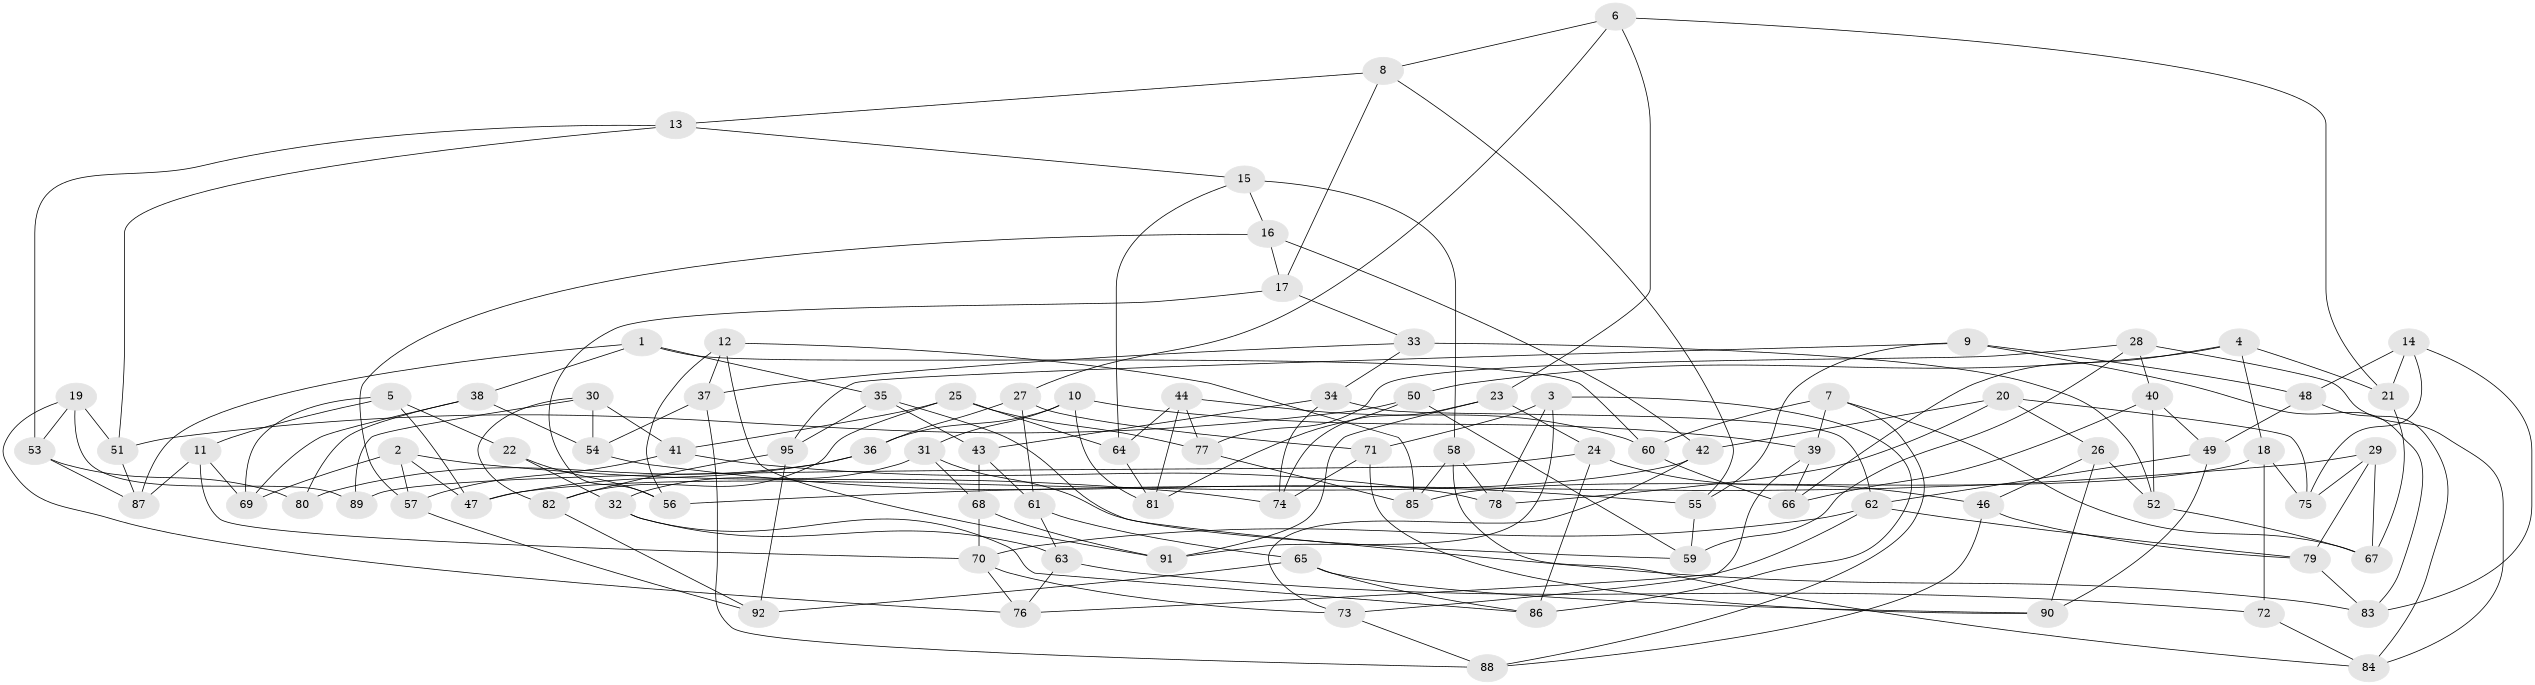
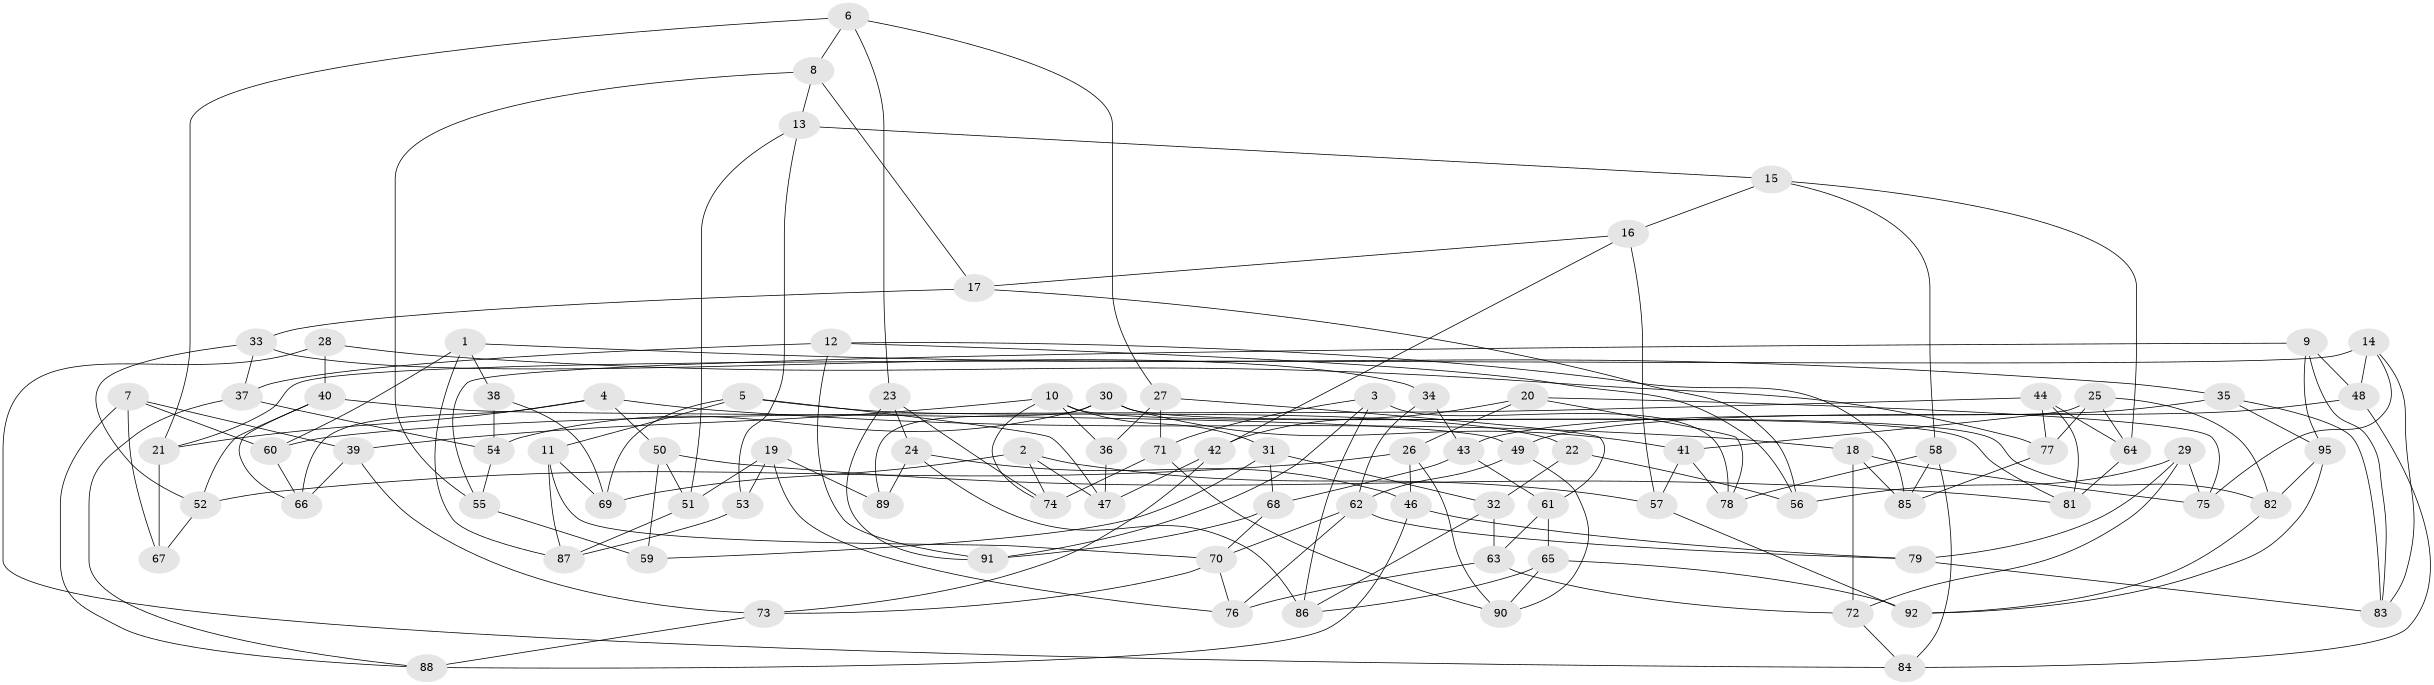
  graph {
    node [color=gray90 style=filled]
    1
    35
    38
    60
    87
    n6 [label=95]
    83
    43
    69
    54
-   80
    66
    2
    47
    57
    74
    92
    3
    71
    78
    86
    91
    90
    4
    18
    21
    50
    85
    75
    72
    67
    81
    51
    59
    5
    11
    22
    70
    56
    32
    6
    8
    23
    27
    13
    17
    55
    24
    36
    61
    7
    39
    88
    73
    15
    53
    33
    9
    48
    82
    84
    49
    10
    31
    68
    76
    12
    37
    16
    58
    64
    14
    42
    52
    34
    19
    89
    20
    26
    46
    63
    79
    25
    41
    77
    65
    28
    40
    29
    30
    62
    44
    1 -- 35
    1 -- 38
    1 -- 60
    1 -- 87
    35 -- n6
    35 -- 83
    35 -- 43
    38 -- 69
    38 -- 54
-   38 -- 80
    60 -- 66
    n6 -- 92
    n6 -- 82
    43 -- 61
    43 -- 68
    54 -- 55
    2 -- 69
    2 -- 47
    2 -- 57
    2 -- 74
    57 -- 92
    3 -- 71
    3 -- 78
    3 -- 86
    3 -- 91
    71 -- 74
    71 -- 90
    4 -- 66
    4 -- 18
    4 -- 21
    4 -- 50
    18 -- 85
    18 -- 75
    18 -- 72
    21 -- 67
    50 -- 81
    50 -- 51
    50 -- 59
    72 -- 84
    51 -- 87
    5 -- 69
    5 -- 47
    5 -- 11
    5 -- 22
    11 -- 87
    11 -- 69
    11 -- 70
    22 -- 56
    22 -- 32
    70 -- 73
    70 -- 76
    32 -- 86
    32 -- 63
    6 -- 21
    6 -- 8
    6 -- 23
    6 -- 27
    8 -- 13
    8 -- 17
    8 -- 55
    23 -- 74
    23 -- 91
    23 -- 24
    27 -- 71
    27 -- 36
    27 -- 61
    13 -- 51
    13 -- 15
    13 -- 53
    17 -- 56
    17 -- 33
    55 -- 59
    24 -- 86
    24 -- 89
    24 -- 46
-   36 -- 80
    36 -- 47
    61 -- 63
    61 -- 65
    7 -- 60
    7 -- 67
    7 -- 39
    7 -- 88
    39 -- 66
    39 -- 73
    73 -- 88
    15 -- 16
    15 -- 58
    15 -- 64
    53 -- 87
-   53 -- 80
    33 -- 37
    33 -- 52
    33 -- 34
    9 -- n6
    9 -- 83
    9 -- 55
    9 -- 48
    48 -- 84
    48 -- 49
    82 -- 92
    49 -- 90
    49 -- 62
    10 -- 81
    10 -- 36
    10 -- 39
    10 -- 31
    31 -- 59
    31 -- 32
    31 -- 68
    68 -- 91
    68 -- 70
    12 -- 91
    12 -- 85
    12 -- 56
    12 -- 37
    37 -- 54
    37 -- 88
    16 -- 57
    16 -- 17
    16 -- 42
    58 -- 78
    58 -- 85
    58 -- 84
    64 -- 81
    14 -- 83
    14 -- 21
    14 -- 75
    14 -- 48
    42 -- 47
    42 -- 73
    52 -- 67
    34 -- 43
-   34 -- 74
+   10 -- 74
    34 -- 62
    19 -- 51
    19 -- 53
    19 -- 76
    19 -- 89
    20 -- 78
    20 -- 75
    20 -- 42
    20 -- 26
    26 -- 90
    26 -- 52
    26 -- 46
    46 -- 88
    46 -- 79
    63 -- 72
    63 -- 76
    79 -- 83
    25 -- 82
    25 -- 64
    25 -- 41
    25 -- 77
    41 -- 57
    41 -- 78
    77 -- 85
    65 -- 92
    65 -- 86
    65 -- 90
-   28 -- 59
    28 -- 84
    28 -- 77
    28 -- 40
    40 -- 66
    40 -- 49
    40 -- 52
    29 -- 75
-   29 -- 67
+   29 -- 72
    29 -- 56
    29 -- 79
    30 -- 54
    30 -- 82
    30 -- 89
    30 -- 41
    62 -- 70
    62 -- 76
    62 -- 79
    44 -- 60
    44 -- 81
    44 -- 64
    44 -- 77
  }
